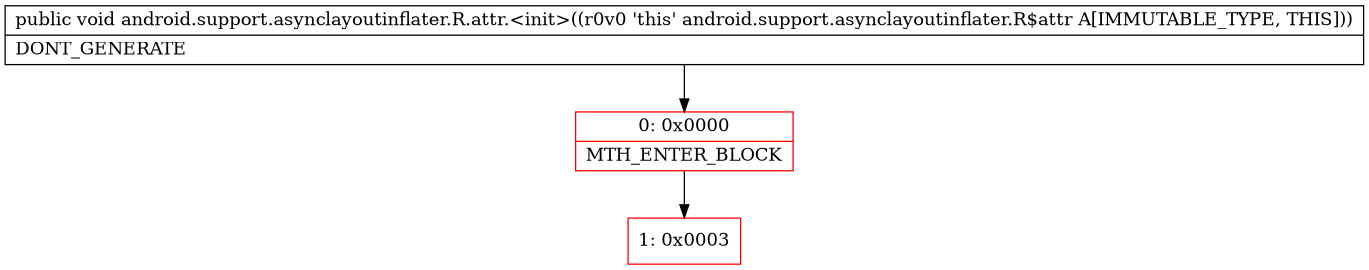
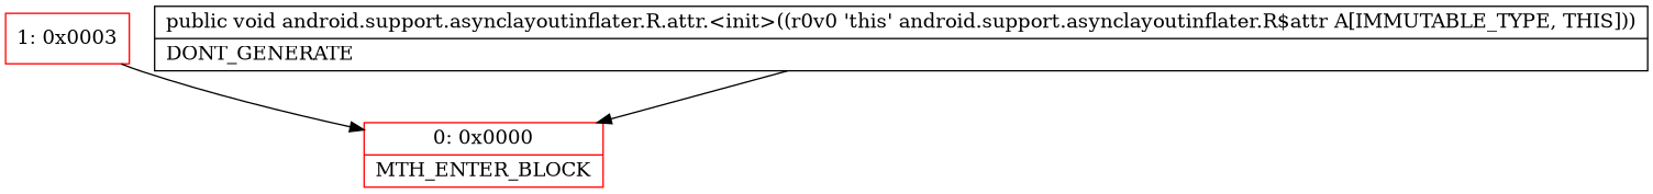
  digraph {
    node [color=red shape=record]
    n1 [label="{0\:\ 0x0000|MTH_ENTER_BLOCK\l}"]
    n2 [label="{1\:\ 0x0003}"]
    n3 [label="{public void android.support.asynclayoutinflater.R.attr.\<init\>((r0v0 'this' android.support.asynclayoutinflater.R$attr A[IMMUTABLE_TYPE, THIS]))  | DONT_GENERATE\l}" color=""]
    subgraph cluster_1 {
      label="R(0)"
    }
-   n1 -> n2
+   n2 -> n1
    n3 -> n1
  }
